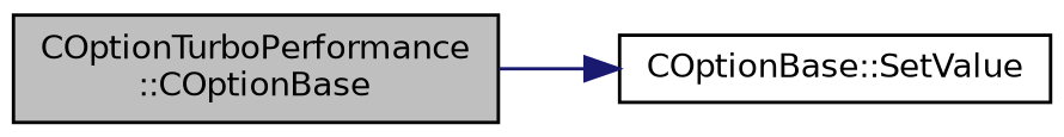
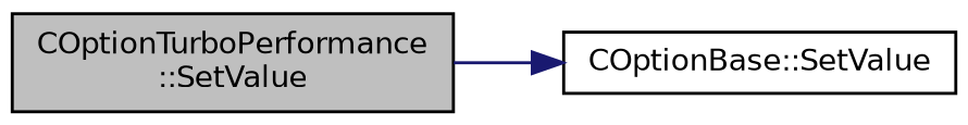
  digraph {
    rankdir=LR
    node [color=black fontname=Helvetica fontsize=10 shape=record style=filled]
-   n1 [fillcolor=grey75 fontcolor=black height=0.2 label="COptionTurboPerformance\l::COptionBase" width=0.4]
+   n1 [fillcolor=grey75 fontcolor=black height=0.2 label="COptionTurboPerformance\l::SetValue" width=0.4]
    n2 [fillcolor=white height=0.2 label="COptionBase::SetValue" width=0.4]
    n1 -> n2 [color=midnightblue fontname=Helvetica fontsize=10 labelfontname=Helvetica labelfontsize=10 style=solid]
  }
